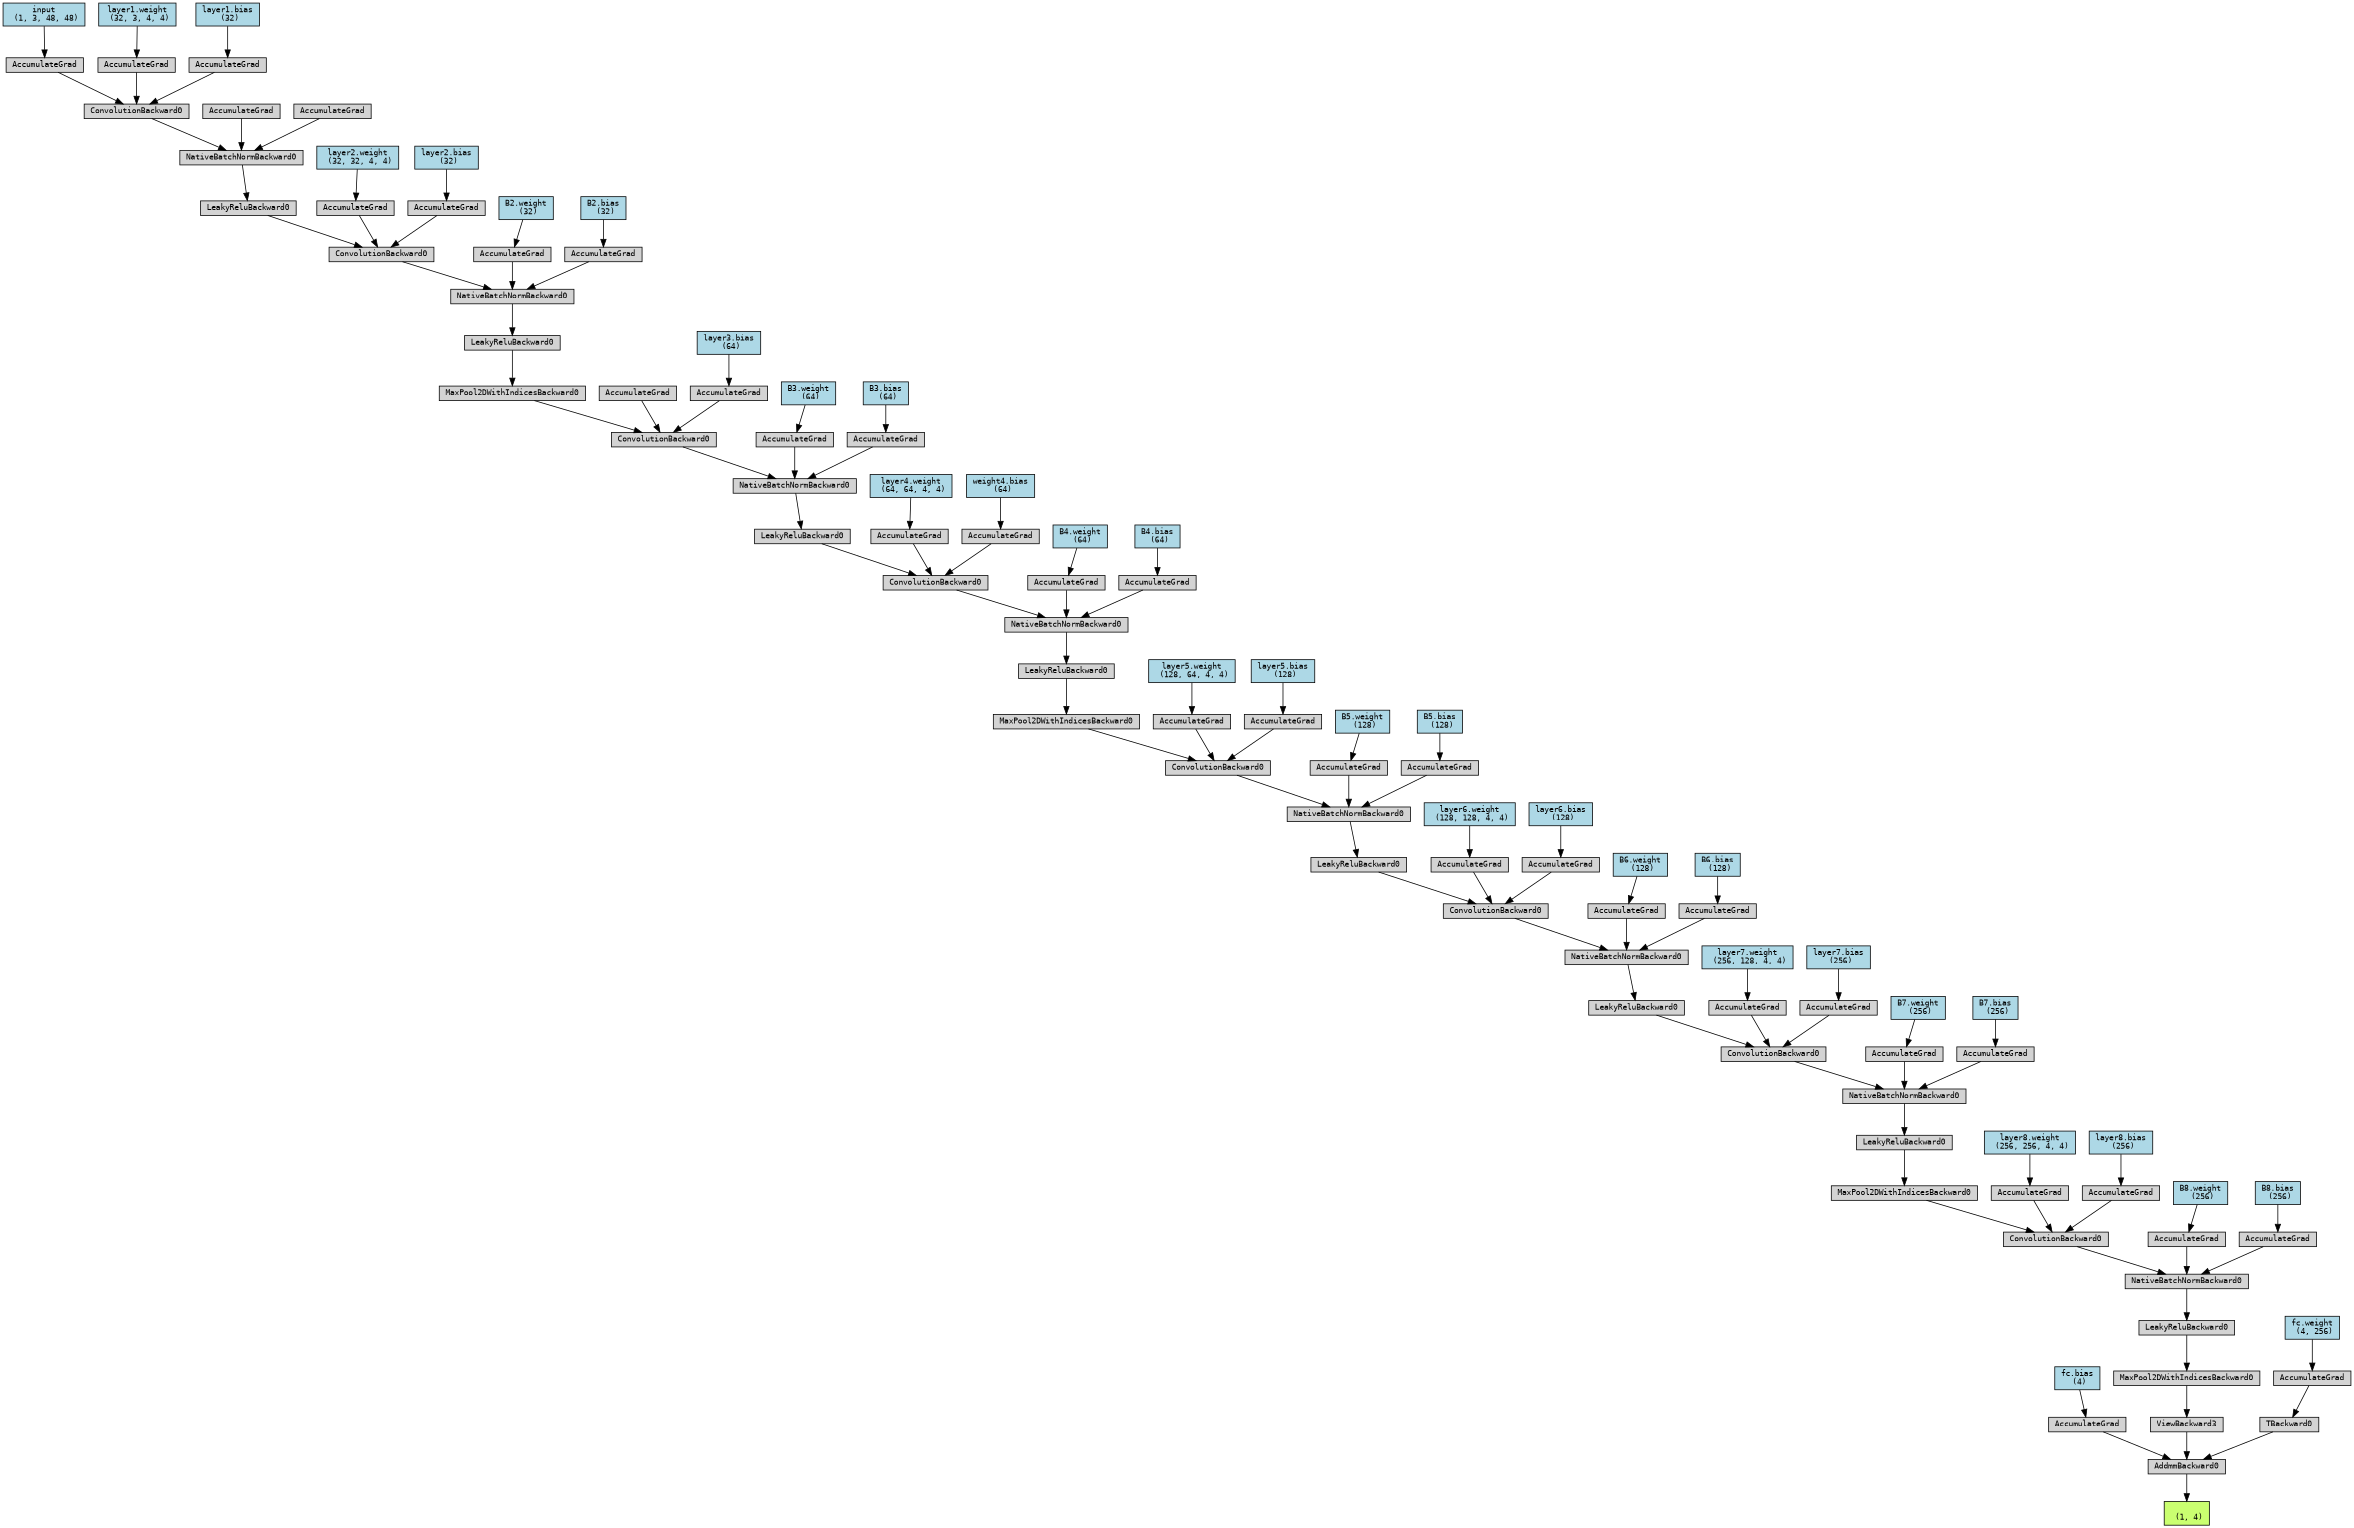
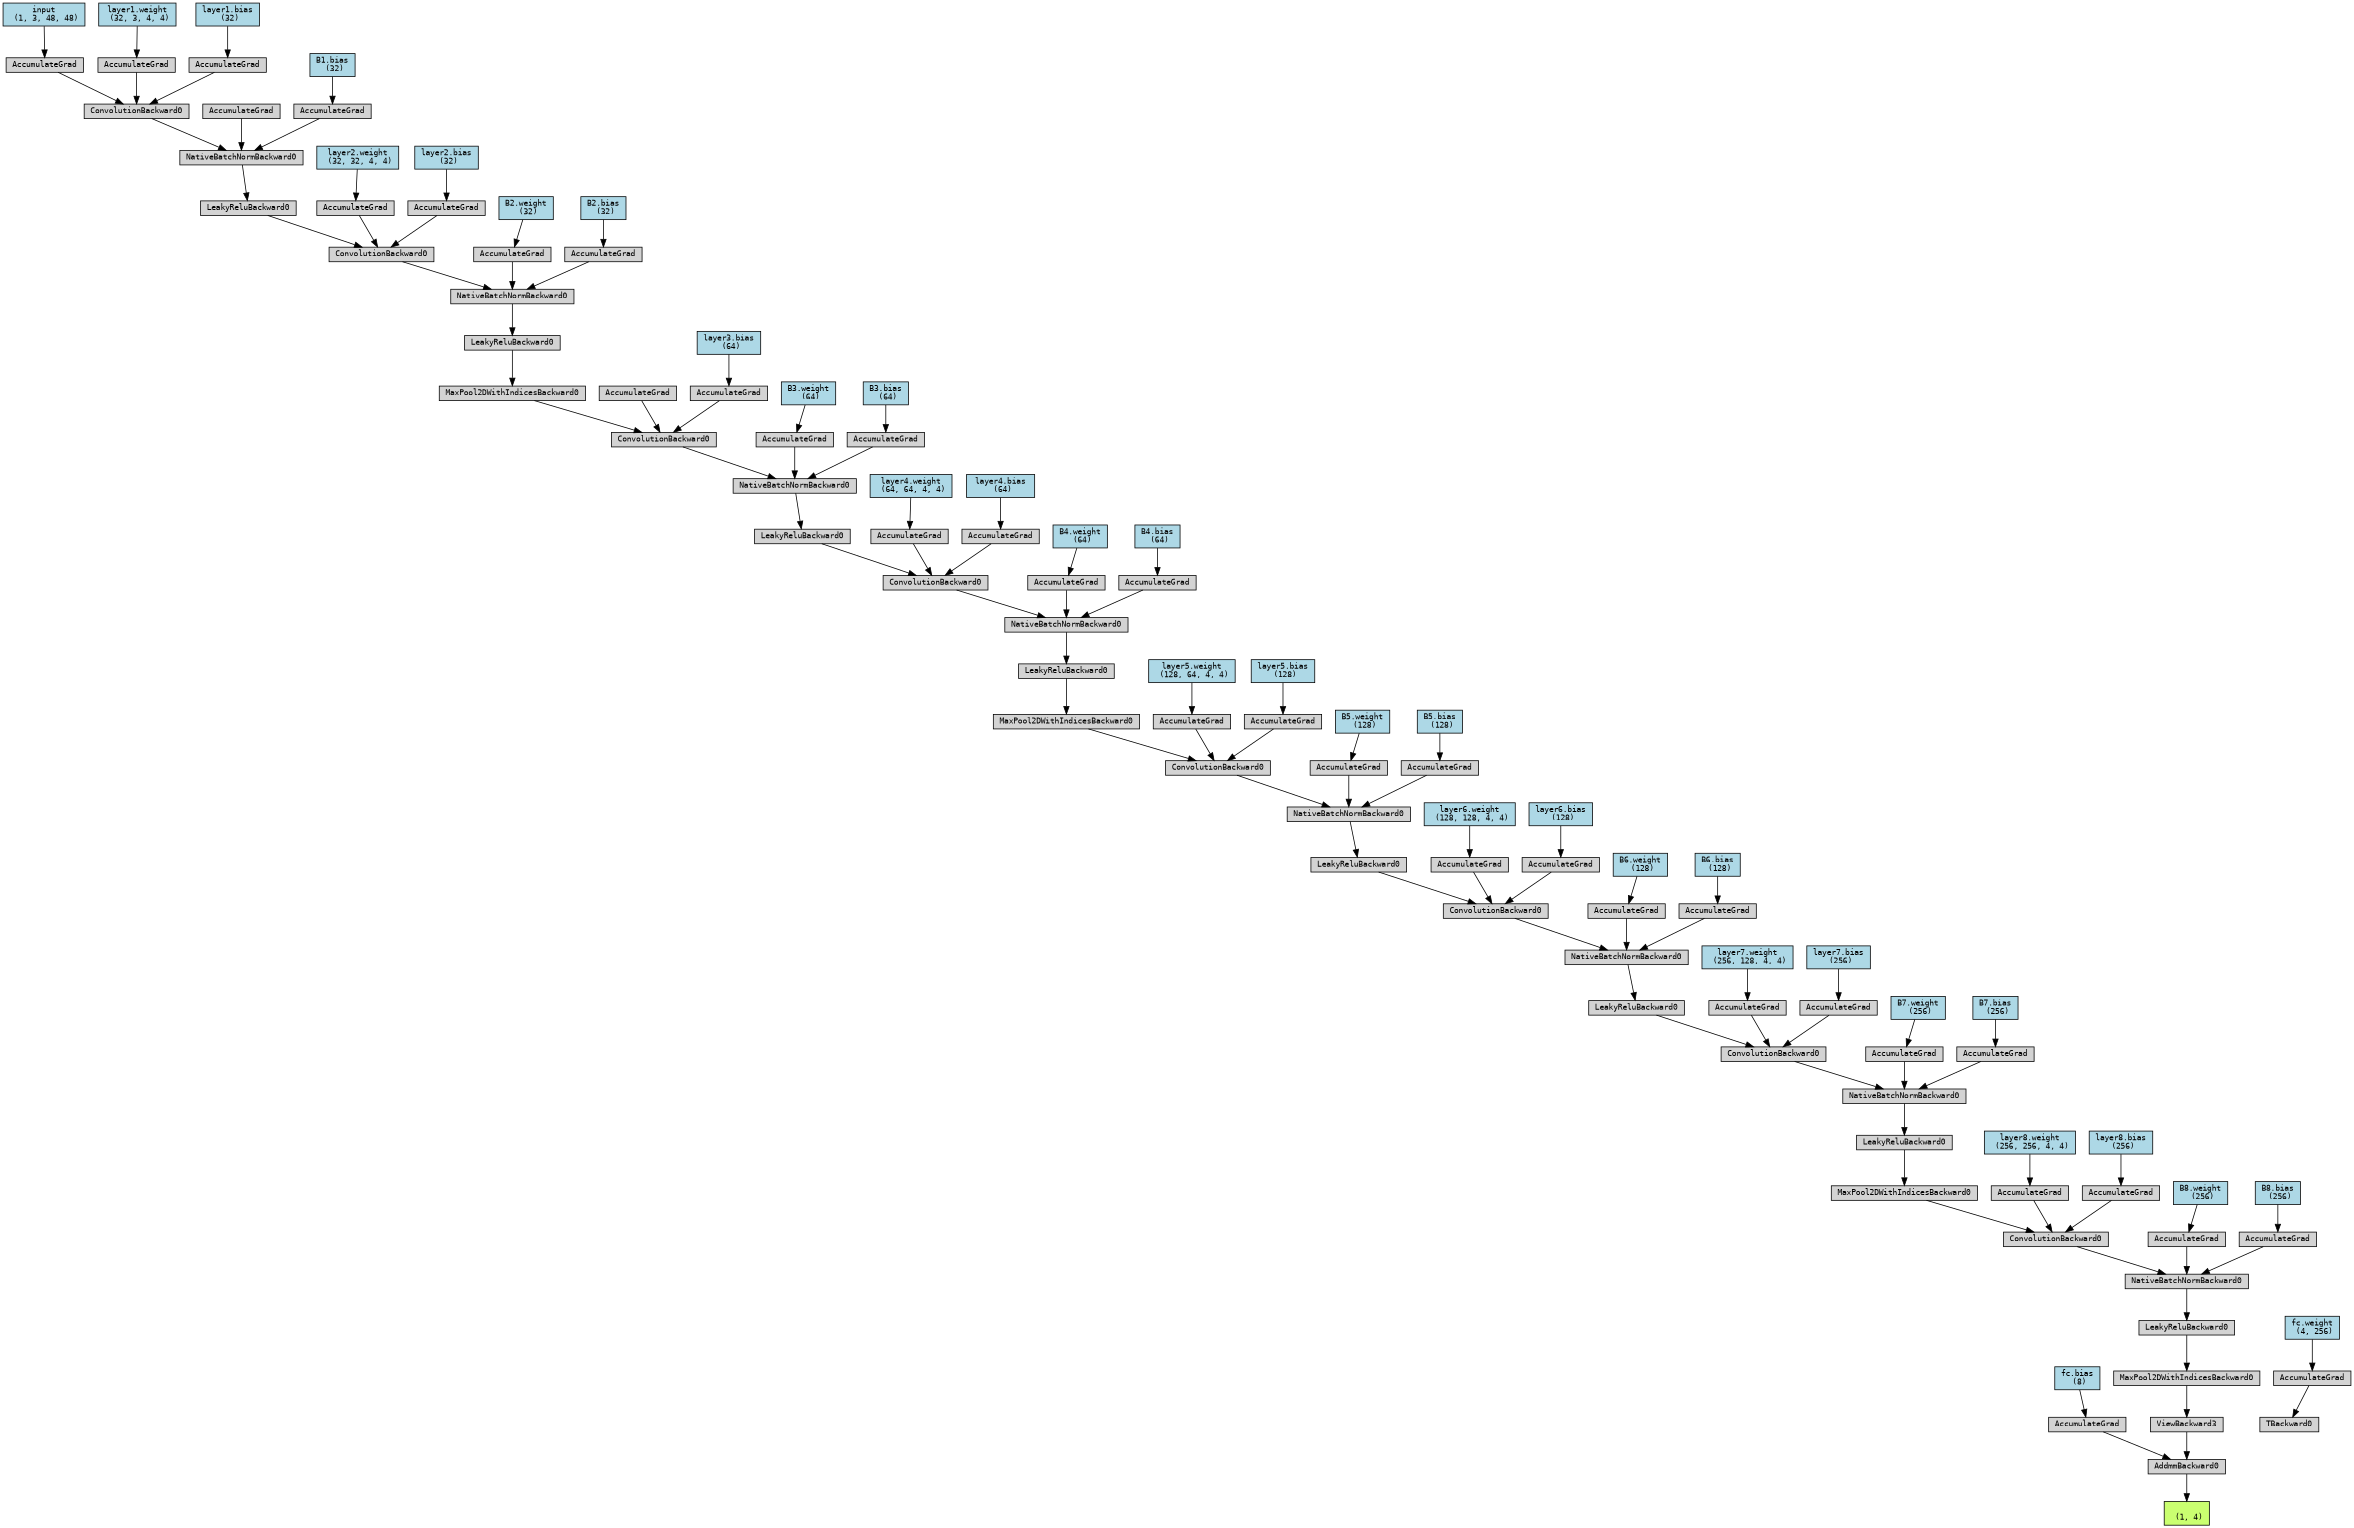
  digraph {
    node [align=left fontname=monospace fontsize=10 ranksep=0.1 shape=box style=filled]
    n1 [fillcolor=darkolivegreen1 height=0.2 label="\n (1, 4)"]
    n2 [height=0.2 label=AddmmBackward0]
    n3 [height=0.2 label=AccumulateGrad]
-   n4 [fillcolor=lightblue height=0.2 label="fc.bias\n (4)"]
+   n4 [fillcolor=lightblue height=0.2 label="fc.bias\n (8)"]
    n5 [height=0.2 label=ViewBackward3]
    n6 [height=0.2 label=MaxPool2DWithIndicesBackward0]
    n7 [height=0.2 label=LeakyReluBackward0]
    n8 [height=0.2 label=NativeBatchNormBackward0]
    n9 [height=0.2 label=ConvolutionBackward0]
    n10 [height=0.2 label=MaxPool2DWithIndicesBackward0]
    n11 [height=0.2 label=LeakyReluBackward0]
    n12 [height=0.2 label=NativeBatchNormBackward0]
    n13 [height=0.2 label=ConvolutionBackward0]
    n14 [height=0.2 label=LeakyReluBackward0]
    n15 [height=0.2 label=NativeBatchNormBackward0]
    n16 [height=0.2 label=ConvolutionBackward0]
    n17 [height=0.2 label=LeakyReluBackward0]
    n18 [height=0.2 label=NativeBatchNormBackward0]
    n19 [height=0.2 label=ConvolutionBackward0]
    n20 [height=0.2 label=MaxPool2DWithIndicesBackward0]
    n21 [height=0.2 label=LeakyReluBackward0]
    n22 [height=0.2 label=NativeBatchNormBackward0]
    n23 [height=0.2 label=ConvolutionBackward0]
    n24 [height=0.2 label=LeakyReluBackward0]
    n25 [height=0.2 label=NativeBatchNormBackward0]
    n26 [height=0.2 label=ConvolutionBackward0]
    n27 [height=0.2 label=MaxPool2DWithIndicesBackward0]
    n28 [height=0.2 label=LeakyReluBackward0]
    n29 [height=0.2 label=NativeBatchNormBackward0]
    n30 [height=0.2 label=ConvolutionBackward0]
    n31 [height=0.2 label=LeakyReluBackward0]
    n32 [height=0.2 label=NativeBatchNormBackward0]
    n33 [height=0.2 label=ConvolutionBackward0]
    n34 [height=0.2 label=AccumulateGrad]
    n35 [fillcolor=lightblue height=0.2 label="input\n (1, 3, 48, 48)"]
    n36 [height=0.2 label=AccumulateGrad]
    n37 [fillcolor=lightblue height=0.2 label="layer1.weight\n (32, 3, 4, 4)"]
    n38 [height=0.2 label=AccumulateGrad]
    n39 [fillcolor=lightblue height=0.2 label="layer1.bias\n (32)"]
    n40 [height=0.2 label=AccumulateGrad]
    n41 [height=0.2 label=AccumulateGrad]
+   n42 [fillcolor=lightblue height=0.2 label="B1.bias\n (32)"]
    n43 [height=0.2 label=AccumulateGrad]
    n44 [fillcolor=lightblue height=0.2 label="layer2.weight\n (32, 32, 4, 4)"]
    n45 [height=0.2 label=AccumulateGrad]
    n46 [fillcolor=lightblue height=0.2 label="layer2.bias\n (32)"]
    n47 [height=0.2 label=AccumulateGrad]
    n48 [fillcolor=lightblue height=0.2 label="B2.weight\n (32)"]
    n49 [height=0.2 label=AccumulateGrad]
    n50 [fillcolor=lightblue height=0.2 label="B2.bias\n (32)"]
    n51 [height=0.2 label=AccumulateGrad]
    n52 [height=0.2 label=AccumulateGrad]
    n53 [fillcolor=lightblue height=0.2 label="layer3.bias\n (64)"]
    n54 [height=0.2 label=AccumulateGrad]
    n55 [fillcolor=lightblue height=0.2 label="B3.weight\n (64)"]
    n56 [height=0.2 label=AccumulateGrad]
    n57 [fillcolor=lightblue height=0.2 label="B3.bias\n (64)"]
    n58 [height=0.2 label=AccumulateGrad]
    n59 [fillcolor=lightblue height=0.2 label="layer4.weight\n (64, 64, 4, 4)"]
    n60 [height=0.2 label=AccumulateGrad]
-   n61 [fillcolor=lightblue height=0.2 label="weight4.bias\n (64)"]
+   n61 [fillcolor=lightblue height=0.2 label="layer4.bias\n (64)"]
    n62 [height=0.2 label=AccumulateGrad]
    n63 [fillcolor=lightblue height=0.2 label="B4.weight\n (64)"]
    n64 [height=0.2 label=AccumulateGrad]
    n65 [fillcolor=lightblue height=0.2 label="B4.bias\n (64)"]
    n66 [height=0.2 label=AccumulateGrad]
    n67 [fillcolor=lightblue height=0.2 label="layer5.weight\n (128, 64, 4, 4)"]
    n68 [height=0.2 label=AccumulateGrad]
    n69 [fillcolor=lightblue height=0.2 label="layer5.bias\n (128)"]
    n70 [height=0.2 label=AccumulateGrad]
    n71 [fillcolor=lightblue height=0.2 label="B5.weight\n (128)"]
    n72 [height=0.2 label=AccumulateGrad]
    n73 [fillcolor=lightblue height=0.2 label="B5.bias\n (128)"]
    n74 [height=0.2 label=AccumulateGrad]
    n75 [fillcolor=lightblue height=0.2 label="layer6.weight\n (128, 128, 4, 4)"]
    n76 [height=0.2 label=AccumulateGrad]
    n77 [fillcolor=lightblue height=0.2 label="layer6.bias\n (128)"]
    n78 [height=0.2 label=AccumulateGrad]
    n79 [fillcolor=lightblue height=0.2 label="B6.weight\n (128)"]
    n80 [height=0.2 label=AccumulateGrad]
    n81 [fillcolor=lightblue height=0.2 label="B6.bias\n (128)"]
    n82 [height=0.2 label=AccumulateGrad]
    n83 [fillcolor=lightblue height=0.2 label="layer7.weight\n (256, 128, 4, 4)"]
    n84 [height=0.2 label=AccumulateGrad]
    n85 [fillcolor=lightblue height=0.2 label="layer7.bias\n (256)"]
    n86 [height=0.2 label=AccumulateGrad]
    n87 [fillcolor=lightblue height=0.2 label="B7.weight\n (256)"]
    n88 [height=0.2 label=AccumulateGrad]
    n89 [fillcolor=lightblue height=0.2 label="B7.bias\n (256)"]
    n90 [height=0.2 label=AccumulateGrad]
    n91 [fillcolor=lightblue height=0.2 label="layer8.weight\n (256, 256, 4, 4)"]
    n92 [height=0.2 label=AccumulateGrad]
    n93 [fillcolor=lightblue height=0.2 label="layer8.bias\n (256)"]
    n94 [height=0.2 label=AccumulateGrad]
    n95 [fillcolor=lightblue height=0.2 label="B8.weight\n (256)"]
    n96 [height=0.2 label=AccumulateGrad]
    n97 [fillcolor=lightblue height=0.2 label="B8.bias\n (256)"]
    n98 [height=0.2 label=TBackward0]
    n99 [height=0.2 label=AccumulateGrad]
    n100 [fillcolor=lightblue height=0.2 label="fc.weight\n (4, 256)"]
    n2 -> n1
    n3 -> n2
    n4 -> n3
    n5 -> n2
    n6 -> n5
    n7 -> n6
    n8 -> n7
    n9 -> n8
    n10 -> n9
    n11 -> n10
    n12 -> n11
    n13 -> n12
    n14 -> n13
    n15 -> n14
    n16 -> n15
    n17 -> n16
    n18 -> n17
    n19 -> n18
    n20 -> n19
    n21 -> n20
    n22 -> n21
    n23 -> n22
    n24 -> n23
    n25 -> n24
    n26 -> n25
    n27 -> n26
    n28 -> n27
    n29 -> n28
    n30 -> n29
    n31 -> n30
    n32 -> n31
    n33 -> n32
    n34 -> n33
    n35 -> n34
    n36 -> n33
    n37 -> n36
    n38 -> n33
    n39 -> n38
    n40 -> n32
    n41 -> n32
+   n42 -> n41
    n43 -> n30
    n44 -> n43
    n45 -> n30
    n46 -> n45
    n47 -> n29
    n48 -> n47
    n49 -> n29
    n50 -> n49
    n51 -> n26
    n52 -> n26
    n53 -> n52
    n54 -> n25
    n55 -> n54
    n56 -> n25
    n57 -> n56
    n58 -> n23
    n59 -> n58
    n60 -> n23
    n61 -> n60
    n62 -> n22
    n63 -> n62
    n64 -> n22
    n65 -> n64
    n66 -> n19
    n67 -> n66
    n68 -> n19
    n69 -> n68
    n70 -> n18
    n71 -> n70
    n72 -> n18
    n73 -> n72
    n74 -> n16
    n75 -> n74
    n76 -> n16
    n77 -> n76
    n78 -> n15
    n79 -> n78
    n80 -> n15
    n81 -> n80
    n82 -> n13
    n83 -> n82
    n84 -> n13
    n85 -> n84
    n86 -> n12
    n87 -> n86
    n88 -> n12
    n89 -> n88
    n90 -> n9
    n91 -> n90
    n92 -> n9
    n93 -> n92
    n94 -> n8
    n95 -> n94
    n96 -> n8
    n97 -> n96
-   n98 -> n2
    n99 -> n98
    n100 -> n99
  }
